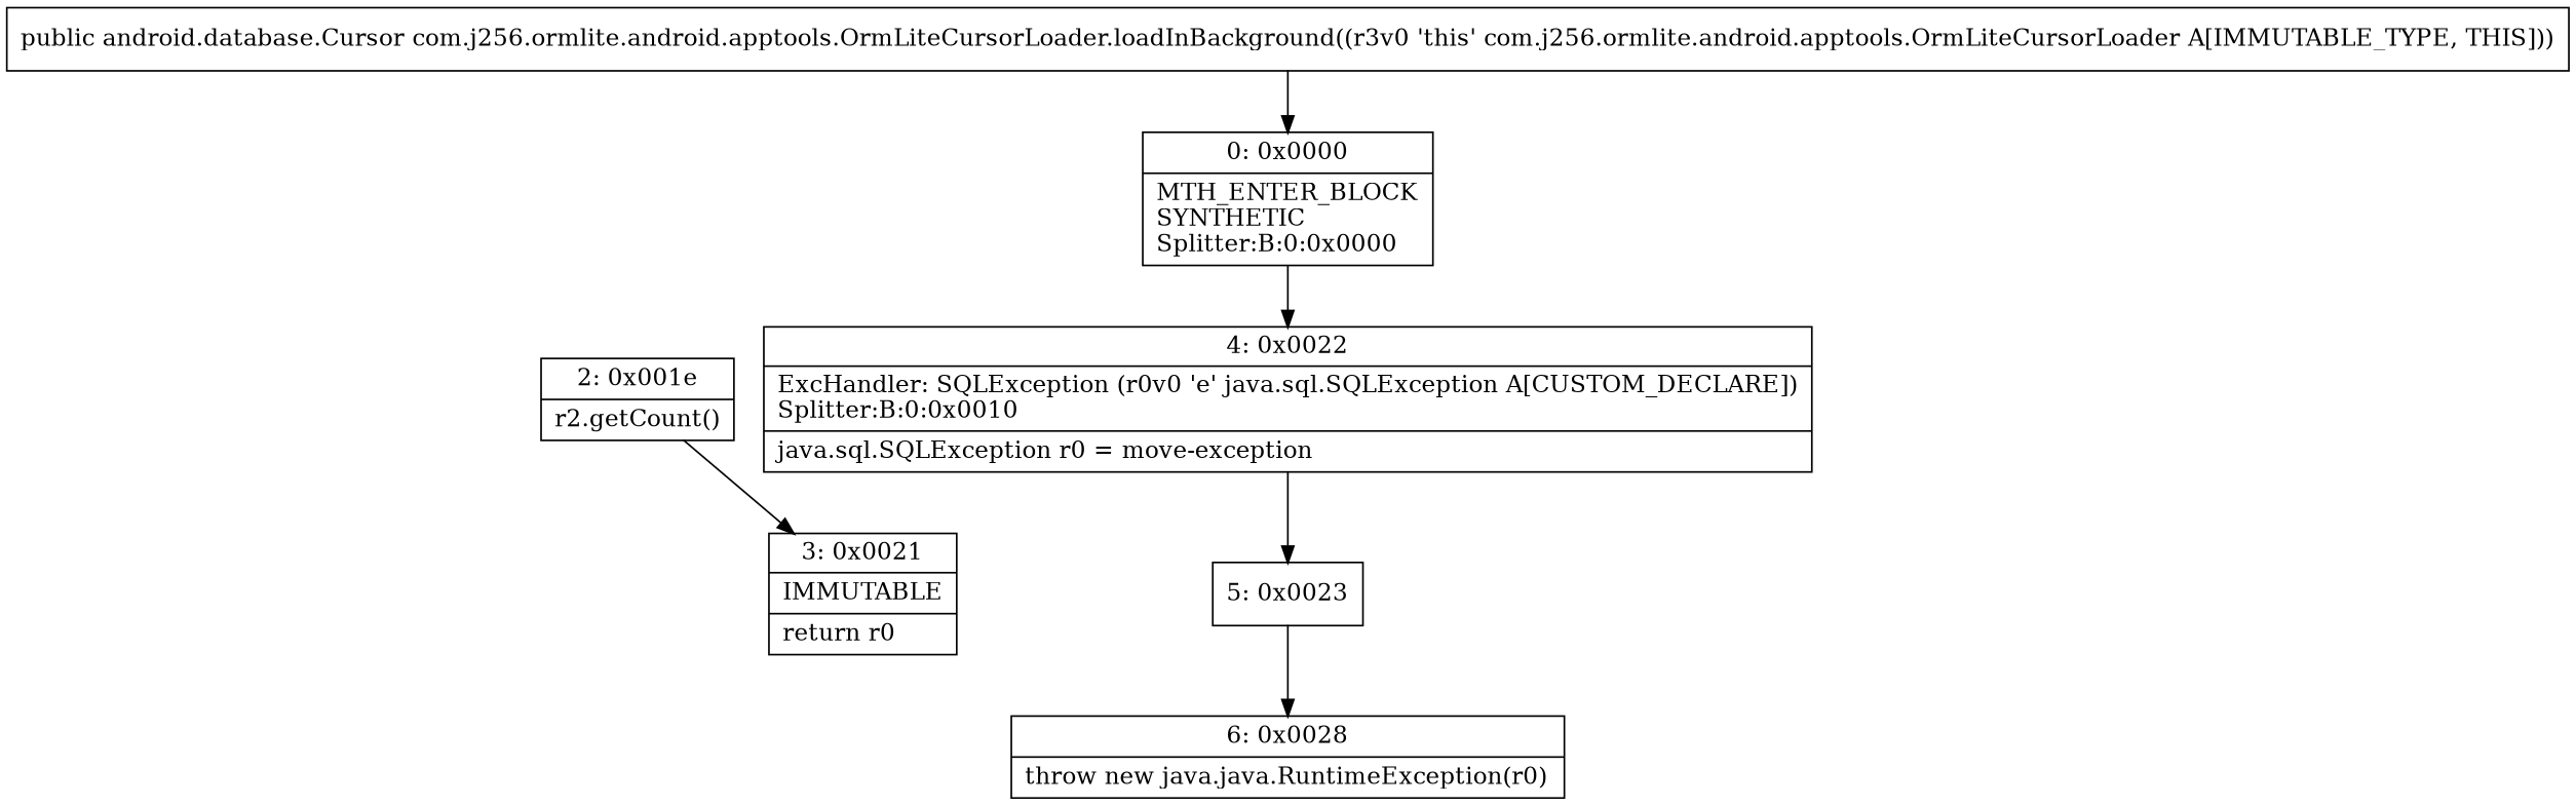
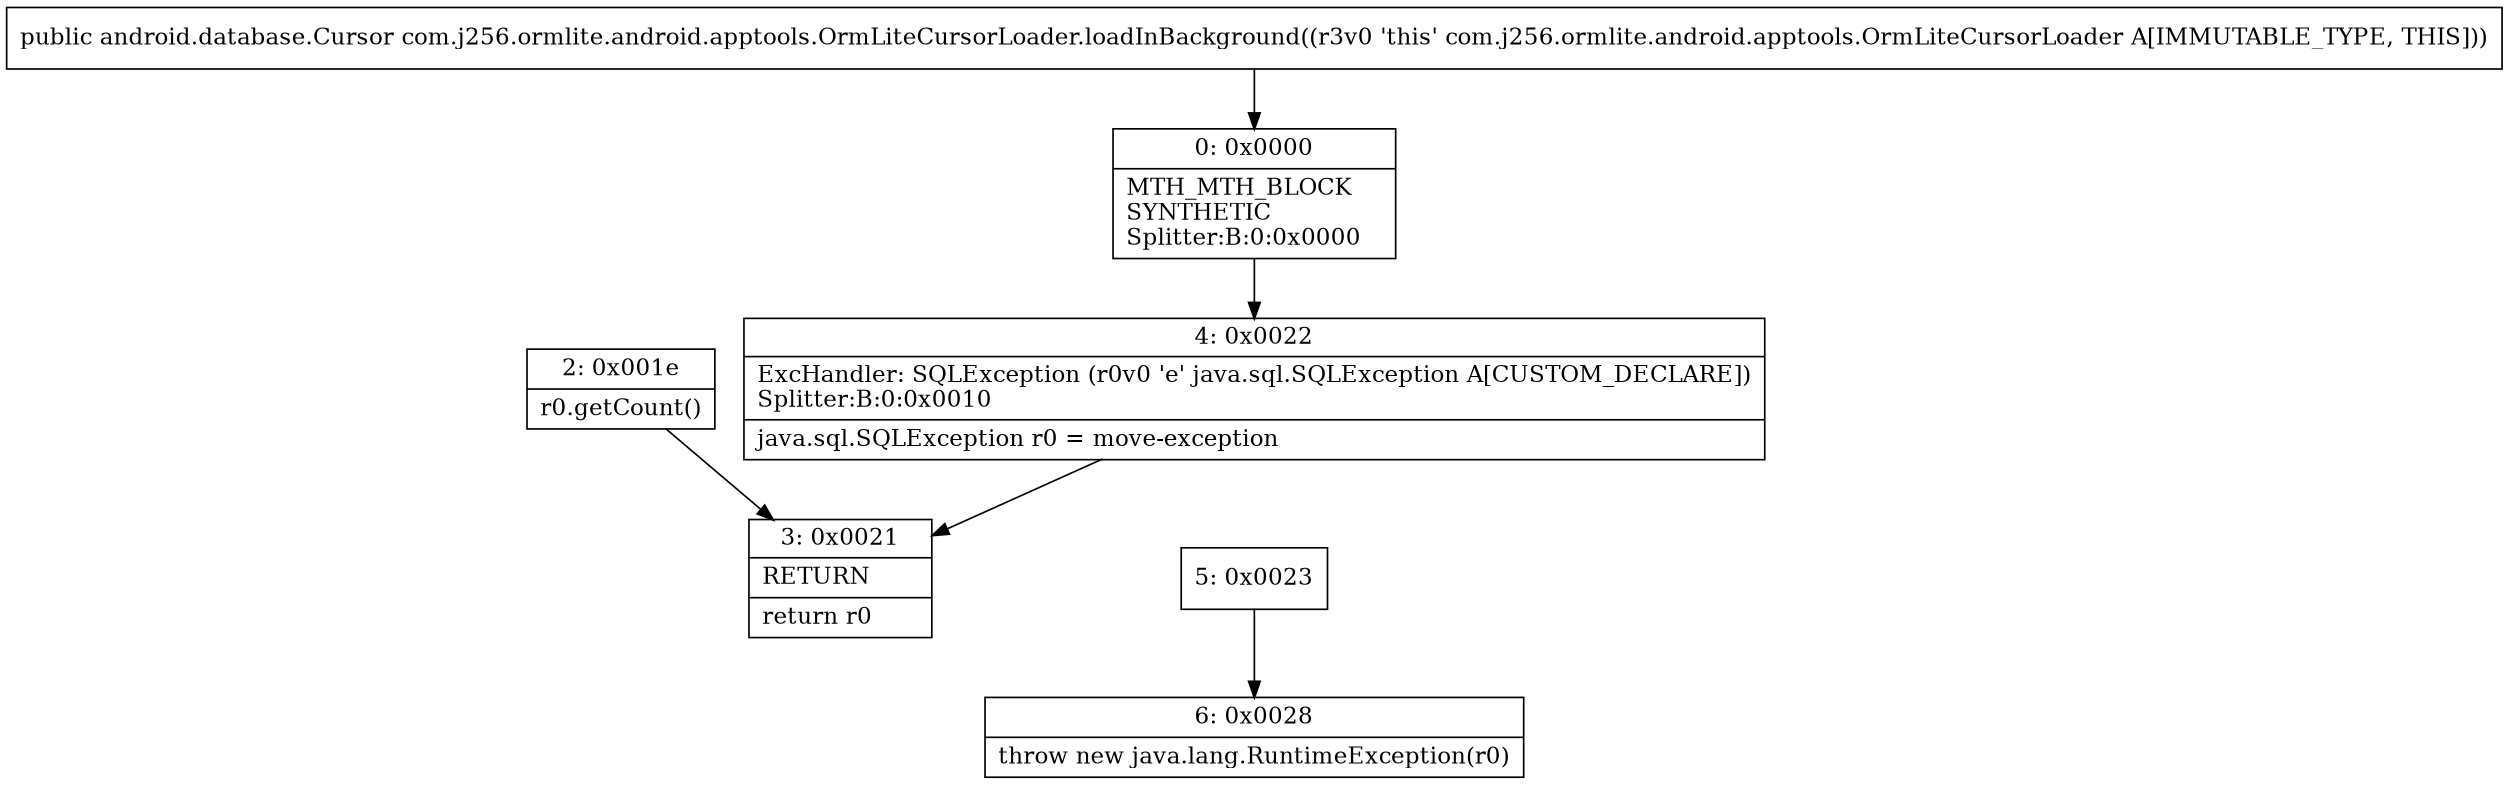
  digraph {
    node [shape=record]
-   n1 [label="{0\:\ 0x0000|MTH_ENTER_BLOCK\lSYNTHETIC\lSplitter:B:0:0x0000\l}"]
+   n1 [label="{0\:\ 0x0000|MTH_MTH_BLOCK\lSYNTHETIC\lSplitter:B:0:0x0000\l}"]
    n2 [label="{4\:\ 0x0022|ExcHandler: SQLException (r0v0 'e' java.sql.SQLException A[CUSTOM_DECLARE])\lSplitter:B:0:0x0010\l|java.sql.SQLException r0 = move\-exception\l}"]
    n3 [label="{5\:\ 0x0023}"]
-   n4 [label="{2\:\ 0x001e|r2.getCount()\l}"]
-   n5 [label="{3\:\ 0x0021|IMMUTABLE\l|return r0\l}"]
-   n6 [label="{6\:\ 0x0028|throw new java.java.RuntimeException(r0)\l}"]
+   n4 [label="{2\:\ 0x001e|r0.getCount()\l}"]
+   n5 [label="{3\:\ 0x0021|RETURN\l|return r0\l}"]
+   n6 [label="{6\:\ 0x0028|throw new java.lang.RuntimeException(r0)\l}"]
    n7 [label="{public android.database.Cursor com.j256.ormlite.android.apptools.OrmLiteCursorLoader.loadInBackground((r3v0 'this' com.j256.ormlite.android.apptools.OrmLiteCursorLoader A[IMMUTABLE_TYPE, THIS])) }"]
    n1 -> n2
-   n2 -> n3
+   n2 -> n5
    n3 -> n6
    n4 -> n5
    n7 -> n1
  }
